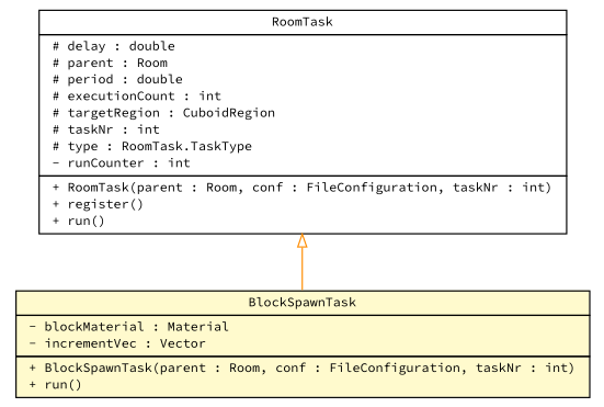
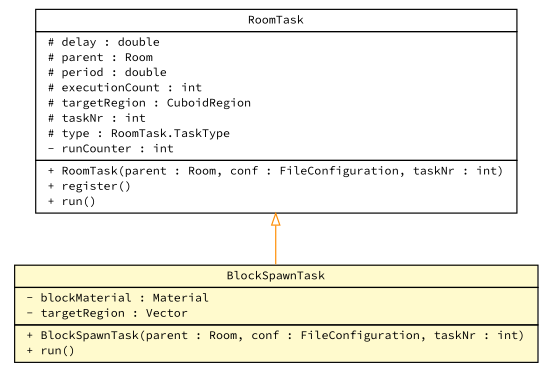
  digraph {
    nodesep=0.25
    ranksep=0.5
    fontname="Source Code Pro"
    node [fontcolor=black fontname="Source Code Pro" fontsize=10.0 shape=plaintext]
    n1 [label=<<table title="dunGen.tasks.RoomTask" border="0" cellborder="1" cellspacing="0" cellpadding="2" port="p" href="./RoomTask.html" target="_parent"> 		<tr><td><table border="0" cellspacing="0" cellpadding="1"> <tr><td align="center" balign="center"> RoomTask </td></tr> 		</table></td></tr> 		<tr><td><table border="0" cellspacing="0" cellpadding="1"> <tr><td align="left" balign="left"> # delay : double </td></tr> <tr><td align="left" balign="left"> # parent : Room </td></tr> <tr><td align="left" balign="left"> # period : double </td></tr> <tr><td align="left" balign="left"> # executionCount : int </td></tr> <tr><td align="left" balign="left"> # targetRegion : CuboidRegion </td></tr> <tr><td align="left" balign="left"> # taskNr : int </td></tr> <tr><td align="left" balign="left"> # type : RoomTask.TaskType </td></tr> <tr><td align="left" balign="left"> - runCounter : int </td></tr> 		</table></td></tr> 		<tr><td><table border="0" cellspacing="0" cellpadding="1"> <tr><td align="left" balign="left"> + RoomTask(parent : Room, conf : FileConfiguration, taskNr : int) </td></tr> <tr><td align="left" balign="left"> + register() </td></tr> <tr><td align="left" balign="left"> + run() </td></tr> 		</table></td></tr> 		</table>>]
-   n2 [label=<<table title="dunGen.tasks.BlockSpawnTask" border="0" cellborder="1" cellspacing="0" cellpadding="2" port="p" bgcolor="lemonChiffon" href="./BlockSpawnTask.html" target="_parent"> 		<tr><td><table border="0" cellspacing="0" cellpadding="1"> <tr><td align="center" balign="center"> BlockSpawnTask </td></tr> 		</table></td></tr> 		<tr><td><table border="0" cellspacing="0" cellpadding="1"> <tr><td align="left" balign="left"> - blockMaterial : Material </td></tr> <tr><td align="left" balign="left"> - incrementVec : Vector </td></tr> 		</table></td></tr> 		<tr><td><table border="0" cellspacing="0" cellpadding="1"> <tr><td align="left" balign="left"> + BlockSpawnTask(parent : Room, conf : FileConfiguration, taskNr : int) </td></tr> <tr><td align="left" balign="left"> + run() </td></tr> 		</table></td></tr> 		</table>>]
+   n2 [label=<<table title="dunGen.tasks.BlockSpawnTask" border="0" cellborder="1" cellspacing="0" cellpadding="2" port="p" bgcolor="lemonChiffon" href="./BlockSpawnTask.html" target="_parent"> 		<tr><td><table border="0" cellspacing="0" cellpadding="1"> <tr><td align="center" balign="center"> BlockSpawnTask </td></tr> 		</table></td></tr> 		<tr><td><table border="0" cellspacing="0" cellpadding="1"> <tr><td align="left" balign="left"> - blockMaterial : Material </td></tr> <tr><td align="left" balign="left"> - targetRegion : Vector </td></tr> 		</table></td></tr> 		<tr><td><table border="0" cellspacing="0" cellpadding="1"> <tr><td align="left" balign="left"> + BlockSpawnTask(parent : Room, conf : FileConfiguration, taskNr : int) </td></tr> <tr><td align="left" balign="left"> + run() </td></tr> 		</table></td></tr> 		</table>>]
    n1 -> n2 [arrowtail=empty dir=back fontname="Source Code Pro" fontsize=10 headport=p labelfontname=arial labelfontsize=10 tailport=p color=darkorange]
  }
